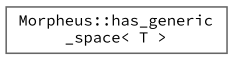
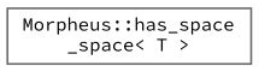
  digraph {
    rankdir=TB
    fontname="Source Code Pro"
-   n1 [color=gray40 fillcolor=white fontname="Source Code Pro" fontsize=10 height=0.2 label="Morpheus::has_generic\l_space\< T \>" shape=record style=filled width=0.4]
+   n1 [color=gray40 fillcolor=white fontname="Source Code Pro" fontsize=10 height=0.2 label="Morpheus::has_space\l_space\< T \>" shape=record style=filled width=0.4]
  }
